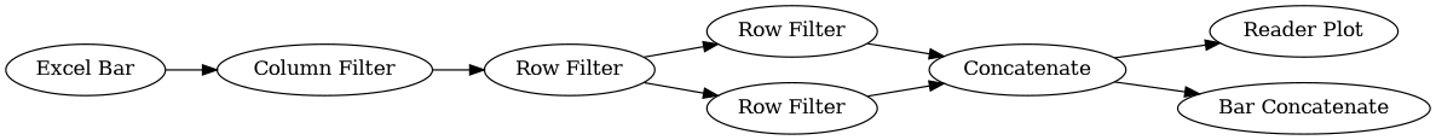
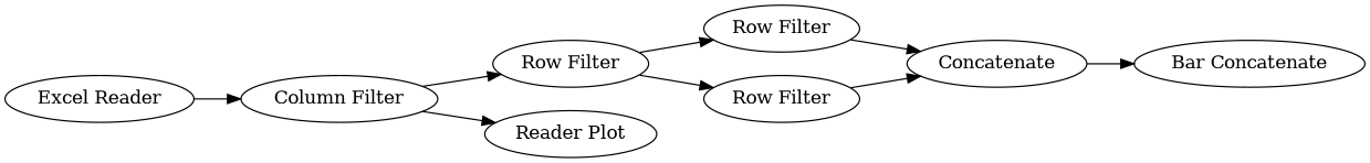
  digraph {
    rankdir=LR
    n1 [label="Row Filter"]
    n2 [label="Row Filter"]
    n3 [label="Row Filter"]
    n4 [label=Concatenate]
    n5 [label="Reader Plot"]
    n6 [label="Bar Concatenate"]
-   n7 [label="Excel Bar"]
+   n7 [label="Excel Reader"]
    n8 [label="Column Filter"]
    n1 -> n2
    n1 -> n3
    n2 -> n4
    n3 -> n4
-   n4 -> n5
+   n8 -> n5
    n4 -> n6
    n7 -> n8
    n8 -> n1
  }
